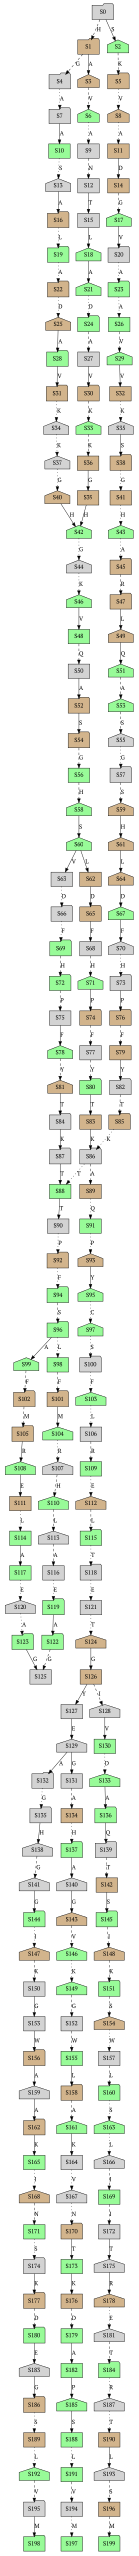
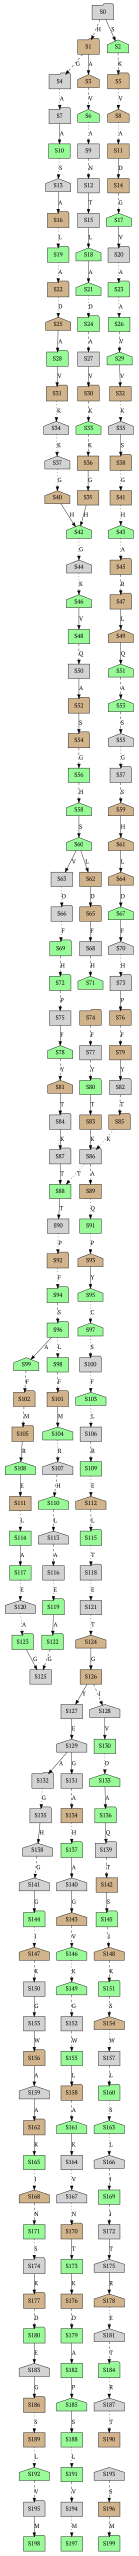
  strict digraph {
    fontname="PT Serif"
    node [fillcolor=palegreen fontname="PT Serif" shape=house style=filled]
    edge [fontname="PT Serif" style=solid]
    S0 [fillcolor=lightgrey shape=folder]
    S1 [fillcolor=tan shape=folder]
    S2
    S3 [fillcolor=tan]
    S4 [fillcolor=lightgrey shape=folder]
    S5 [fillcolor=tan shape=folder]
    S6
    S7 [fillcolor=lightgrey shape=folder]
    S8 [fillcolor=tan]
    S9 [fillcolor=lightgrey shape=box]
    S10 [shape=box]
    S11 [fillcolor=tan shape=box]
    S12 [fillcolor=lightgrey shape=box]
    S13 [fillcolor=lightgrey]
    S14 [fillcolor=tan shape=box]
    S15 [fillcolor=lightgrey shape=box]
    S16 [fillcolor=tan shape=folder]
    S17
    S18
    S19 [shape=folder]
    S20 [fillcolor=lightgrey shape=folder]
    S21
    S22 [fillcolor=tan shape=folder]
    S23 [shape=folder]
    S24 [shape=folder]
    S25 [fillcolor=tan]
    S26 [shape=box]
    S27 [fillcolor=lightgrey shape=box]
    S28 [shape=folder]
    S29
    S30 [fillcolor=tan shape=folder]
    S31 [fillcolor=tan shape=folder]
    S32 [fillcolor=tan shape=box]
    S33
    S34 [fillcolor=lightgrey]
    S35 [fillcolor=lightgrey]
    S36 [fillcolor=tan shape=box]
    S37 [fillcolor=lightgrey]
    S38 [fillcolor=tan shape=folder]
    S39 [fillcolor=tan shape=box]
    S40 [fillcolor=tan]
    S41 [fillcolor=tan shape=box]
    S42
    S43
    S44 [fillcolor=lightgrey]
    S45 [fillcolor=tan shape=folder]
    S46
    S47 [fillcolor=tan shape=folder]
    S48 [shape=box]
    S49 [fillcolor=tan]
    S50 [fillcolor=lightgrey shape=box]
    S51
    S52 [fillcolor=tan shape=folder]
    S53
    S54 [fillcolor=tan shape=folder]
    S55 [fillcolor=lightgrey]
    S56 [shape=box]
    S57 [fillcolor=lightgrey shape=folder]
    S58
    S59 [fillcolor=tan]
    S60
    S61 [fillcolor=tan]
    S62 [fillcolor=tan shape=box]
    S63 [fillcolor=lightgrey shape=box]
    S64 [fillcolor=tan]
    S65 [fillcolor=tan shape=folder]
    S66 [fillcolor=lightgrey shape=folder]
    S67
    S68 [fillcolor=lightgrey shape=box]
    S69 [shape=folder]
    S70 [fillcolor=lightgrey]
    S71
    S72 [shape=folder]
    S73 [fillcolor=lightgrey shape=folder]
    S74 [fillcolor=tan shape=folder]
    S75 [fillcolor=lightgrey shape=box]
    S76 [fillcolor=tan shape=folder]
    S77 [fillcolor=lightgrey shape=box]
    S78
    S79 [fillcolor=tan shape=box]
    S80 [shape=folder]
    S81 [fillcolor=tan]
    S82 [fillcolor=lightgrey shape=folder]
    S83 [fillcolor=tan shape=box]
    S84 [fillcolor=lightgrey shape=folder]
    S85 [fillcolor=tan shape=folder]
    S86 [fillcolor=lightgrey shape=folder]
    S87 [fillcolor=lightgrey shape=folder]
    S88 [shape=box]
    S89 [fillcolor=tan shape=box]
    S90 [fillcolor=lightgrey shape=box]
    S91 [shape=box]
    S92 [fillcolor=tan shape=folder]
    S93 [fillcolor=tan]
    S94 [shape=folder]
    S95
    S96 [shape=folder]
    S97
    S98 [shape=box]
    S99
    S100 [fillcolor=lightgrey shape=folder]
    S101 [fillcolor=tan shape=folder]
    S102 [fillcolor=tan shape=folder]
    S103
    S104
    S105 [fillcolor=tan shape=folder]
    S106 [fillcolor=lightgrey shape=box]
    S107 [fillcolor=lightgrey]
    S108
    S109 [shape=box]
    S110
    S111 [fillcolor=tan shape=box]
    S112 [fillcolor=tan]
    S113 [fillcolor=lightgrey]
    S114 [shape=box]
    S115 [shape=folder]
    S116 [fillcolor=lightgrey shape=box]
    S117 [shape=box]
    S118 [fillcolor=lightgrey shape=folder]
    S119 [shape=folder]
    S120 [fillcolor=lightgrey]
    S121 [fillcolor=lightgrey shape=box]
    S122 [shape=folder]
    S123 [shape=folder]
    S124 [fillcolor=tan]
    S125 [fillcolor=lightgrey shape=box]
    S126 [fillcolor=tan shape=box]
    S127 [fillcolor=lightgrey shape=box]
    S128 [fillcolor=lightgrey]
    S129 [fillcolor=lightgrey]
    S130 [shape=box]
    S131 [fillcolor=lightgrey shape=box]
    S132 [fillcolor=lightgrey shape=folder]
    S133
    S134 [fillcolor=tan shape=box]
    S135 [fillcolor=lightgrey shape=folder]
    S136 [shape=folder]
    S137 [shape=folder]
    S138 [fillcolor=lightgrey]
    S139 [fillcolor=lightgrey shape=folder]
    S140 [fillcolor=lightgrey]
    S141 [fillcolor=lightgrey]
    S142 [fillcolor=tan shape=box]
    S143 [fillcolor=tan]
    S144 [shape=folder]
    S145 [shape=folder]
    S146
    S147 [fillcolor=tan]
    S148 [fillcolor=tan]
    S149
    S150 [fillcolor=lightgrey shape=box]
    S151 [shape=folder]
    S152 [fillcolor=lightgrey shape=box]
    S153 [fillcolor=lightgrey shape=box]
    S154 [fillcolor=tan]
    S155 [shape=box]
    S156 [fillcolor=tan shape=folder]
    S157 [fillcolor=lightgrey shape=box]
    S158 [fillcolor=tan shape=folder]
    S159 [fillcolor=lightgrey]
    S160 [shape=folder]
    S161
    S162 [fillcolor=tan shape=folder]
    S163
    S164 [fillcolor=lightgrey shape=box]
    S165 [shape=box]
    S166 [fillcolor=lightgrey]
    S167 [fillcolor=lightgrey]
    S168 [fillcolor=tan]
    S169 [shape=box]
    S170 [fillcolor=tan shape=folder]
    S171 [shape=box]
    S172 [fillcolor=lightgrey shape=box]
    S173 [shape=box]
    S174 [fillcolor=lightgrey shape=folder]
    S175 [fillcolor=lightgrey]
    S176 [fillcolor=tan shape=box]
    S177 [fillcolor=tan shape=folder]
    S178 [fillcolor=tan]
    S179 [shape=box]
    S180 [shape=folder]
    S181 [fillcolor=lightgrey]
    S182 [shape=box]
    S183 [fillcolor=lightgrey]
    S184 [shape=folder]
    S185
    S186 [fillcolor=tan shape=folder]
    S187 [fillcolor=lightgrey]
    S188 [shape=box]
    S189 [fillcolor=tan shape=box]
    S190 [fillcolor=tan shape=box]
    S191 [shape=box]
    S192
    S193 [fillcolor=lightgrey]
    S194 [fillcolor=lightgrey shape=box]
    S195 [fillcolor=lightgrey shape=folder]
    S196 [fillcolor=tan shape=box]
    S197 [shape=box]
    S198 [shape=folder]
    S199 [shape=folder]
    S0 -> S1 [label=H style=dashed]
    S0 -> S2 [label=S]
    S1 -> S3 [label=A]
    S1 -> S4 [label=G style=dashed]
    S2 -> S5 [label=K style=dashed]
    S3 -> S6 [label=V style=dashed]
    S4 -> S7 [label=A style=dotted]
    S5 -> S8 [label=V style=dotted]
    S6 -> S9 [label=A style=dotted]
    S7 -> S10 [label=A]
    S8 -> S11 [label=A style=dotted]
    S9 -> S12 [label=N style=dashed]
    S10 -> S13 [label=S style=dotted]
    S11 -> S14 [label=D]
    S12 -> S15 [label=T]
    S13 -> S16 [label=A]
    S14 -> S17 [label=G style=dashed]
    S15 -> S18 [label=L]
    S16 -> S19 [label=L style=dotted]
    S17 -> S20 [label=V]
    S18 -> S21 [label=A]
    S19 -> S22 [label=A style=dotted]
    S20 -> S23 [label=A style=dotted]
    S21 -> S24 [label=D style=dotted]
    S22 -> S25 [label=D style=dotted]
    S23 -> S26 [label=A style=dotted]
    S24 -> S27 [label=A style=dashed]
    S25 -> S28 [label=A]
    S26 -> S29 [label=V style=dashed]
    S27 -> S30 [label=V]
    S28 -> S31 [label=V]
    S29 -> S32 [label=V]
    S30 -> S33 [label=K style=dashed]
    S31 -> S34 [label=K style=dotted]
    S32 -> S35 [label=K style=dotted]
    S33 -> S36 [label=K style=dashed]
    S34 -> S37 [label=K style=dotted]
    S35 -> S38 [label=S]
    S36 -> S39 [label=G]
    S37 -> S40 [label=G style=dotted]
    S38 -> S41 [label=G style=dotted]
    S39 -> S42 [label=H]
    S40 -> S42 [label=H]
    S41 -> S43 [label=H style=dotted]
    S42 -> S44 [label=G style=dotted]
    S43 -> S45 [label=A style=dotted]
    S44 -> S46 [label=K style=dotted]
    S45 -> S47 [label=R style=dashed]
    S46 -> S48 [label=V]
    S47 -> S49 [label=L]
    S48 -> S50 [label=Q style=dashed]
    S49 -> S51 [label=Q]
    S50 -> S52 [label=A]
    S51 -> S53 [label=A style=dashed]
    S52 -> S54 [label=S]
    S53 -> S55 [label=S style=dashed]
    S54 -> S56 [label=G style=dashed]
    S55 -> S57 [label=G style=dotted]
    S56 -> S58 [label=H style=dashed]
    S57 -> S59 [label=S style=dashed]
    S58 -> S60 [label=S]
    S59 -> S61 [label=H]
    S60 -> S62 [label=L]
    S60 -> S63 [label=V]
    S61 -> S64 [label=L]
    S62 -> S65 [label=D]
    S63 -> S66 [label=D style=dotted]
    S64 -> S67 [label=D]
    S65 -> S68 [label=F]
    S66 -> S69 [label=F style=dotted]
    S67 -> S70 [label=F]
    S68 -> S71 [label=H style=dashed]
    S69 -> S72 [label=H style=dashed]
    S70 -> S73 [label=H style=dotted]
-   S71 -> S74 [label=P]
    S72 -> S75 [label=P style=dashed]
    S73 -> S76 [label=P]
    S74 -> S77 [label=F style=dashed]
    S75 -> S78 [label=F]
    S76 -> S79 [label=F style=dashed]
    S77 -> S80 [label=Y style=dashed]
    S78 -> S81 [label=Y style=dashed]
    S79 -> S82 [label=Y]
    S80 -> S83 [label=T]
    S81 -> S84 [label=T]
    S82 -> S85 [label=T style=dashed]
    S83 -> S86 [label=K]
    S84 -> S87 [label=K]
    S85 -> S86 [label=K style=dotted]
    S86 -> S88 [label=T style=dotted]
    S86 -> S89 [label=A style=dashed]
    S87 -> S88 [label=T]
    S88 -> S90 [label=T]
    S89 -> S91 [label=Q style=dotted]
    S90 -> S92 [label=P style=dotted]
    S91 -> S93 [label=P style=dotted]
    S92 -> S94 [label=F style=dotted]
    S93 -> S95 [label=Y]
    S94 -> S96 [label=S style=dashed]
    S95 -> S97 [label=C style=dotted]
    S96 -> S98 [label=L style=dotted]
    S96 -> S99 [label=A]
    S97 -> S100 [label=S style=dotted]
    S98 -> S101 [label=F style=dashed]
    S99 -> S102 [label=F style=dashed]
    S100 -> S103 [label=F style=dotted]
    S101 -> S104 [label=M]
    S102 -> S105 [label=M style=dashed]
    S103 -> S106 [label=L style=dotted]
    S104 -> S107 [label=R style=dotted]
    S105 -> S108 [label=R]
    S106 -> S109 [label=R style=dashed]
    S107 -> S110 [label=H style=dashed]
    S108 -> S111 [label=E]
    S109 -> S112 [label=E style=dotted]
    S110 -> S113 [label=L style=dashed]
    S111 -> S114 [label=L style=dotted]
    S112 -> S115 [label=L style=dashed]
    S113 -> S116 [label=A style=dashed]
    S114 -> S117 [label=A]
    S115 -> S118 [label=T style=dotted]
    S116 -> S119 [label=E style=dotted]
    S117 -> S120 [label=E style=dotted]
    S118 -> S121 [label=E style=dotted]
    S119 -> S122 [label=A]
    S120 -> S123 [label=A style=dotted]
    S121 -> S124 [label=T style=dotted]
    S122 -> S125 [label=G style=dashed]
    S123 -> S125 [label=G]
    S124 -> S126 [label=G]
    S126 -> S127 [label=Y]
    S126 -> S128 [label=I style=dashed]
    S127 -> S129 [label=E]
    S128 -> S130 [label=V]
    S129 -> S131 [label=G]
    S129 -> S132 [label=A]
    S130 -> S133 [label=D style=dotted]
    S131 -> S134 [label=A style=dashed]
    S132 -> S135 [label=G style=dotted]
    S133 -> S136 [label=A]
    S134 -> S137 [label=H style=dotted]
    S135 -> S138 [label=H]
    S136 -> S139 [label=Q]
    S137 -> S140 [label=A]
    S138 -> S141 [label=G style=dashed]
    S139 -> S142 [label=T style=dashed]
    S140 -> S143 [label=G]
    S141 -> S144 [label=G]
    S142 -> S145 [label=S]
    S143 -> S146 [label=V style=dashed]
    S144 -> S147 [label=I style=dotted]
    S145 -> S148 [label=I style=dashed]
    S146 -> S149 [label=K style=dotted]
    S147 -> S150 [label=K style=dashed]
    S148 -> S151 [label=K style=dashed]
    S149 -> S152 [label=G style=dashed]
    S150 -> S153 [label=G]
    S151 -> S154 [label=S style=dashed]
    S152 -> S155 [label=W style=dashed]
    S153 -> S156 [label=W]
    S154 -> S157 [label=W style=dotted]
    S155 -> S158 [label=L]
    S156 -> S159 [label=A]
    S157 -> S160 [label=L style=dashed]
    S158 -> S161 [label=A style=dashed]
    S159 -> S162 [label=A]
    S160 -> S163 [label=S style=dotted]
    S161 -> S164 [label=K]
    S162 -> S165 [label=K]
    S163 -> S166 [label=L style=dotted]
    S164 -> S167 [label=V style=dotted]
    S165 -> S168 [label=I style=dotted]
    S166 -> S169 [label=I style=dashed]
    S167 -> S170 [label=N style=dotted]
    S168 -> S171 [label=N style=dashed]
    S169 -> S172 [label=I style=dashed]
    S170 -> S173 [label=T]
    S171 -> S174 [label=S style=dotted]
    S172 -> S175 [label=T]
    S173 -> S176 [label=K]
    S174 -> S177 [label=K]
    S175 -> S178 [label=R]
    S176 -> S179 [label=D style=dashed]
    S177 -> S180 [label=D style=dashed]
    S178 -> S181 [label=E style=dotted]
    S179 -> S182 [label=A]
    S180 -> S183 [label=E]
    S181 -> S184 [label=T style=dashed]
    S182 -> S185 [label=P]
    S183 -> S186 [label=G]
    S184 -> S187 [label=R style=dotted]
    S185 -> S188 [label=S]
    S186 -> S189 [label=S style=dotted]
    S187 -> S190 [label=T style=dotted]
    S188 -> S191 [label=L style=dotted]
    S189 -> S192 [label=L style=dotted]
-   S190 -> S193 [label=L]
    S191 -> S194 [label=V style=dashed]
    S192 -> S195 [label=V style=dashed]
    S193 -> S196 [label=S style=dashed]
    S194 -> S197 [label=M style=dotted]
    S195 -> S198 [label=M]
    S196 -> S199 [label=M style=dashed]
  }
